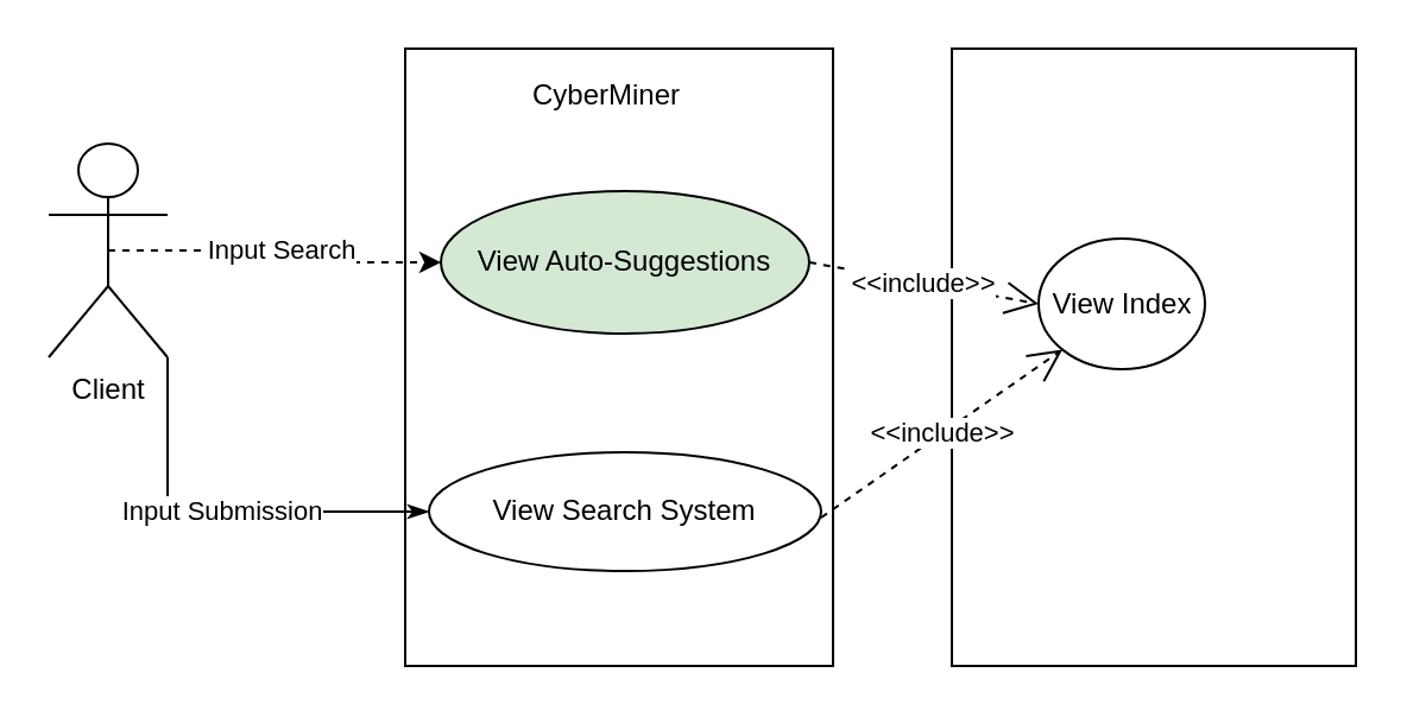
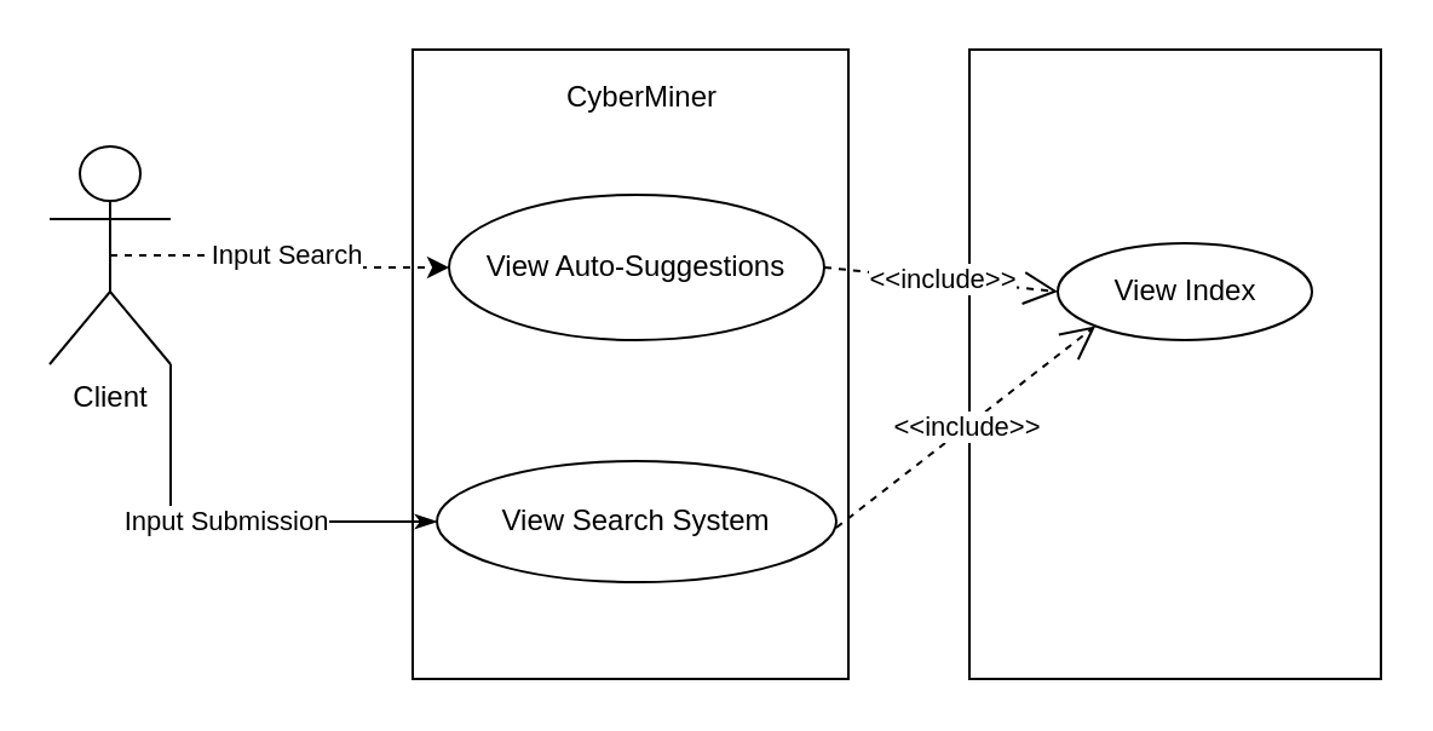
  <mxCell id="0" />
  <mxCell id="1" parent="0" />
  <mxCell id="2" value="Client" style="shape=umlActor;verticalLabelPosition=bottom;labelBackgroundColor=#ffffff;verticalAlign=top;html=1;outlineConnect=0;" vertex="1" parent="1"><mxGeometry x="20" y="60" width="50" height="90" as="geometry" /></mxCell>
  <mxCell id="3" value="" style="rounded=0;whiteSpace=wrap;html=1;" vertex="1" parent="1"><mxGeometry x="170" y="20" width="180" height="260" as="geometry" /></mxCell>
- <mxCell id="4" value="CyberMiner" style="text;html=1;strokeColor=none;fillColor=none;align=center;verticalAlign=middle;whiteSpace=wrap;rounded=0;" vertex="1" parent="1"><mxGeometry x="235" y="30" width="40" height="20" as="geometry" /></mxCell>
- <mxCell id="5" value="View Auto-Suggestions" style="ellipse;whiteSpace=wrap;html=1;fillColor=#d5e8d4;" vertex="1" parent="1"><mxGeometry x="185" y="80" width="155" height="60" as="geometry" /></mxCell>
+ <mxCell id="4" value="CyberMiner" style="text;html=1;strokeColor=none;fillColor=none;align=center;verticalAlign=middle;whiteSpace=wrap;rounded=0;" vertex="1" parent="1"><mxGeometry x="245" y="30" width="40" height="20" as="geometry" /></mxCell>
+ <mxCell id="5" value="View Auto-Suggestions" style="ellipse;whiteSpace=wrap;html=1;" vertex="1" parent="1"><mxGeometry x="185" y="80" width="155" height="60" as="geometry" /></mxCell>
  <mxCell id="6" value="" style="rounded=0;whiteSpace=wrap;html=1;" vertex="1" parent="1"><mxGeometry x="400" y="20" width="170" height="260" as="geometry" /></mxCell>
  <mxCell id="7" value="View Search System" style="ellipse;whiteSpace=wrap;html=1;" vertex="1" parent="1"><mxGeometry x="180" y="190" width="165" height="50" as="geometry" /></mxCell>
  <mxCell id="8" value="Input Search" style="edgeStyle=orthogonalEdgeStyle;rounded=0;orthogonalLoop=1;jettySize=auto;html=1;exitX=0.5;exitY=0.5;exitDx=0;exitDy=0;exitPerimeter=0;entryX=0;entryY=0.5;entryDx=0;entryDy=0;endArrow=classic;endFill=1;dashed=1;" edge="1" parent="1" source="2" target="5"><mxGeometry relative="1" as="geometry" /></mxCell>
- <mxCell id="9" value="View Index" style="ellipse;whiteSpace=wrap;html=1;" vertex="1" parent="1"><mxGeometry x="436.5" y="100" width="70" height="55" as="geometry" /></mxCell>
+ <mxCell id="9" value="View Index" style="ellipse;whiteSpace=wrap;html=1;" vertex="1" parent="1"><mxGeometry x="436.5" y="100" width="105" height="40" as="geometry" /></mxCell>
  <mxCell id="10" value="Input Submission" style="edgeStyle=orthogonalEdgeStyle;rounded=0;orthogonalLoop=1;jettySize=auto;html=1;entryX=0;entryY=0.5;entryDx=0;entryDy=0;endArrow=classicThin;endFill=1;" edge="1" parent="1" source="2" target="7"><mxGeometry relative="1" as="geometry"><Array as="points"><mxPoint x="70" y="215" /></Array></mxGeometry></mxCell>
  <mxCell id="11" value="&amp;lt;&amp;lt;include&amp;gt;&amp;gt;" style="endArrow=open;endSize=12;dashed=1;html=1;entryX=0;entryY=0.5;entryDx=0;entryDy=0;exitX=1;exitY=0.5;exitDx=0;exitDy=0;" edge="1" parent="1" source="5" target="9"><mxGeometry width="160" relative="1" as="geometry"><mxPoint x="300" y="330" as="sourcePoint" /><mxPoint x="330" y="410" as="targetPoint" /></mxGeometry></mxCell>
  <mxCell id="12" value="&amp;lt;&amp;lt;include&amp;gt;&amp;gt;" style="endArrow=open;endSize=12;dashed=1;html=1;entryX=0;entryY=1;entryDx=0;entryDy=0;exitX=1;exitY=0.5;exitDx=0;exitDy=0;" edge="1" parent="1" target="9"><mxGeometry width="160" relative="1" as="geometry"><mxPoint x="345" y="217.5" as="sourcePoint" /><mxPoint x="545" y="242.5" as="targetPoint" /></mxGeometry></mxCell>
